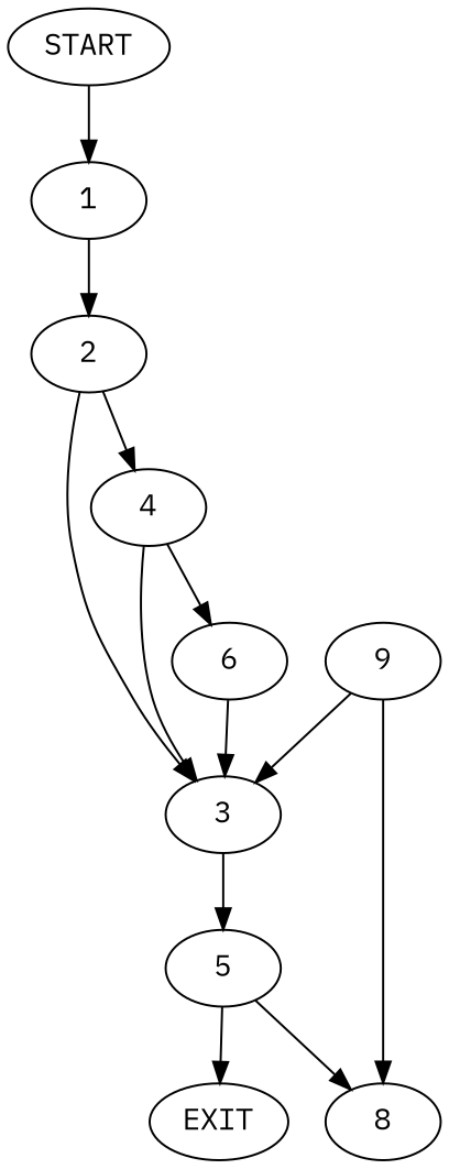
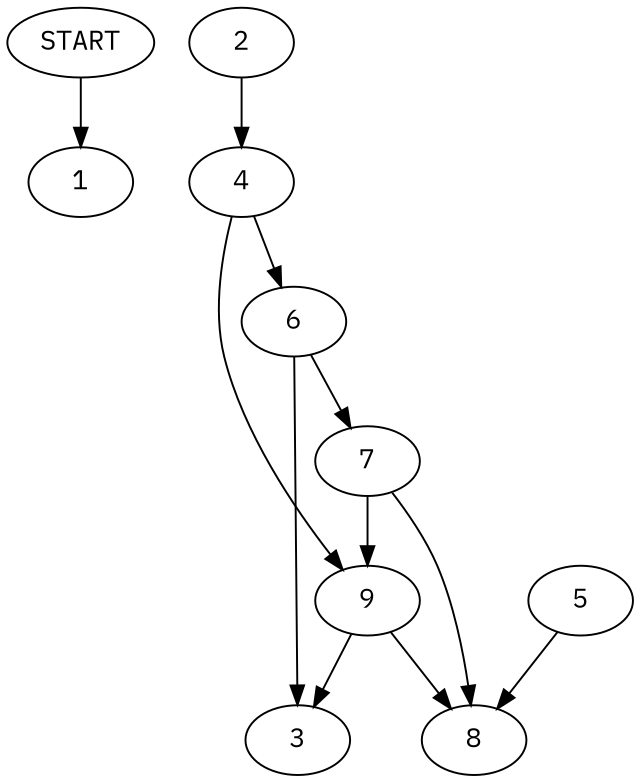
  digraph {
    fontname="IBM Plex Mono"
    node [fontname="IBM Plex Mono"]
    edge [fontname="IBM Plex Mono"]
    n1 [label=START]
    1
    2
-   n4 [label=EXIT]
    3
    4
    5
    6
    8
+   7
    9
    n1 -> 1
-   1 -> 2
-   2 -> 3
    2 -> 4
-   3 -> 5
-   4 -> 3
+   4 -> 9
    4 -> 6
-   5 -> n4
    5 -> 8
    6 -> 3
+   6 -> 7
+   7 -> 8
+   7 -> 9
    9 -> 3
    9 -> 8
  }
